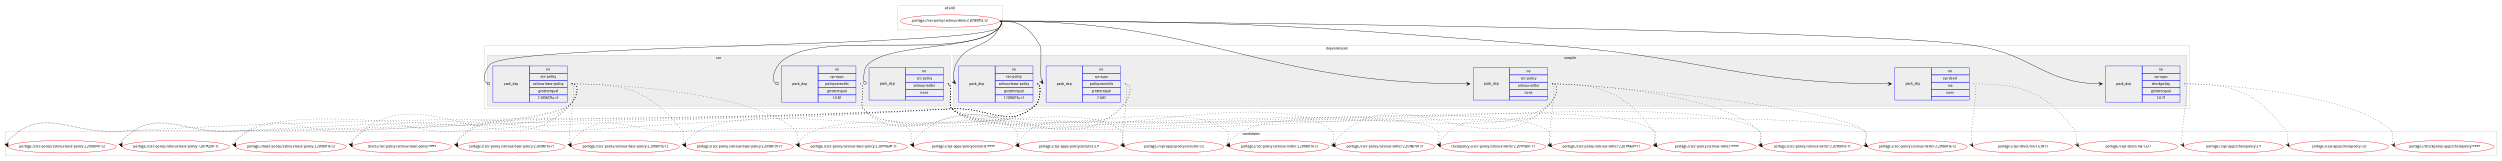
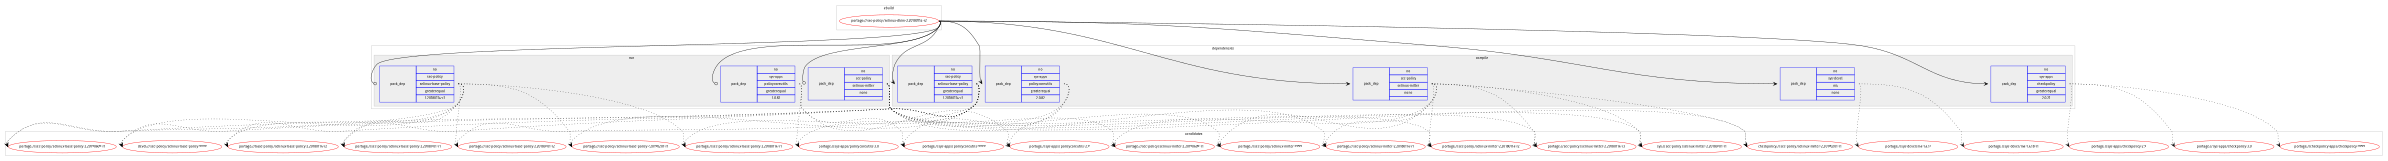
  digraph {
    compound=true
    concentrate=true
    fontname="Fira Sans"
    fontsize=10
    newrank=true
    rankdir=TB
    ranksep=1.5
    node [color=red fontname="Fira Sans" fontsize=10]
    edge [arrowhead=vee fontname="Fira Sans" headport=w style=dotted tailport=e weight=100]
    n1 [label="portage://sec-policy/selinux-dkim-2.20180114-r2" width=4]
    n2 [color=blue label=<<TABLE BORDER="0" CELLBORDER="1" CELLSPACING="0" CELLPADDING="4" WIDTH="220"><TR><TD ROWSPAN="6" CELLPADDING="30">pack_dep</TD></TR><TR><TD WIDTH="110">no</TD></TR><TR><TD>sec-policy</TD></TR><TR><TD>selinux-base-policy</TD></TR><TR><TD>greaterequal</TD></TR><TR><TD>2.20180114-r2</TD></TR></TABLE>> shape=none]
    n3 [color=blue label=<<TABLE BORDER="0" CELLBORDER="1" CELLSPACING="0" CELLPADDING="4" WIDTH="220"><TR><TD ROWSPAN="6" CELLPADDING="30">pack_dep</TD></TR><TR><TD WIDTH="110">no</TD></TR><TR><TD>sec-policy</TD></TR><TR><TD>selinux-milter</TD></TR><TR><TD>none</TD></TR><TR><TD></TD></TR></TABLE>> shape=none]
    n4 [color=blue label=<<TABLE BORDER="0" CELLBORDER="1" CELLSPACING="0" CELLPADDING="4" WIDTH="220"><TR><TD ROWSPAN="6" CELLPADDING="30">pack_dep</TD></TR><TR><TD WIDTH="110">no</TD></TR><TR><TD>sys-apps</TD></TR><TR><TD>checkpolicy</TD></TR><TR><TD>greaterequal</TD></TR><TR><TD>2.0.21</TD></TR></TABLE>> shape=none]
    n5 [color=blue label=<<TABLE BORDER="0" CELLBORDER="1" CELLSPACING="0" CELLPADDING="4" WIDTH="220"><TR><TD ROWSPAN="6" CELLPADDING="30">pack_dep</TD></TR><TR><TD WIDTH="110">no</TD></TR><TR><TD>sys-apps</TD></TR><TR><TD>policycoreutils</TD></TR><TR><TD>greaterequal</TD></TR><TR><TD>2.0.82</TD></TR></TABLE>> shape=none]
    n6 [color=blue label=<<TABLE BORDER="0" CELLBORDER="1" CELLSPACING="0" CELLPADDING="4" WIDTH="220"><TR><TD ROWSPAN="6" CELLPADDING="30">pack_dep</TD></TR><TR><TD WIDTH="110">no</TD></TR><TR><TD>sys-devel</TD></TR><TR><TD>m4</TD></TR><TR><TD>none</TD></TR><TR><TD></TD></TR></TABLE>> shape=none]
    n7 [color=blue label=<<TABLE BORDER="0" CELLBORDER="1" CELLSPACING="0" CELLPADDING="4" WIDTH="220"><TR><TD ROWSPAN="6" CELLPADDING="30">pack_dep</TD></TR><TR><TD WIDTH="110">no</TD></TR><TR><TD>sec-policy</TD></TR><TR><TD>selinux-base-policy</TD></TR><TR><TD>greaterequal</TD></TR><TR><TD>2.20180114-r2</TD></TR></TABLE>> shape=none]
    n8 [color=blue label=<<TABLE BORDER="0" CELLBORDER="1" CELLSPACING="0" CELLPADDING="4" WIDTH="220"><TR><TD ROWSPAN="6" CELLPADDING="30">pack_dep</TD></TR><TR><TD WIDTH="110">no</TD></TR><TR><TD>sec-policy</TD></TR><TR><TD>selinux-milter</TD></TR><TR><TD>none</TD></TR><TR><TD></TD></TR></TABLE>> shape=none]
    n9 [color=blue label=<<TABLE BORDER="0" CELLBORDER="1" CELLSPACING="0" CELLPADDING="4" WIDTH="220"><TR><TD ROWSPAN="6" CELLPADDING="30">pack_dep</TD></TR><TR><TD WIDTH="110">no</TD></TR><TR><TD>sys-apps</TD></TR><TR><TD>policycoreutils</TD></TR><TR><TD>greaterequal</TD></TR><TR><TD>2.0.82</TD></TR></TABLE>> shape=none]
    n10 [label="devel://sec-policy/selinux-base-policy-9999" width=4]
    n11 [label="portage://sec-policy/selinux-base-policy-2.20190609-r1" width=4]
    n12 [label="portage://sec-policy/selinux-base-policy-7.20190201-r1" width=4]
    n13 [label="portage://sec-policy/selinux-base-policy-2.20180701-r2" width=4]
    n14 [label="portage://sec-policy/selinux-base-policy-2.20180701-r1" width=4]
-   n15 [label="portage://sec-policy/selinux-base-policy-2.20180114-r3" width=4]
    n16 [label="portage://base-policy/selinux-base-policy-2.20180114-r2" width=4]
    n17 [label="portage://sec-policy/selinux-base-policy-2.20180114-r1" width=4]
    n18 [label="portage://sec-policy/selinux-milter-9999" width=4]
    n19 [label="portage://sec-policy/selinux-milter-2.20190609-r1" width=4]
    n20 [label="checkpolicy://sec-policy/selinux-milter-2.20190201-r1" width=4]
-   n21 [label="portage://sec-policy/selinux-milter-2.20180701-r1" width=4]
+   n21 [label="sys://sec-policy/selinux-milter-2.20180701-r1" width=4]
    n22 [label="portage://sec-policy/selinux-milter-2.20180114-r3" width=4]
    n23 [label="portage://sec-policy/selinux-milter-2.20180114-r2" width=4]
    n24 [label="portage://sec-policy/selinux-milter-2.20180114-r1" width=4]
    n25 [label="portage://checkpolicy-apps/checkpolicy-9999" width=4]
    n26 [label="portage://sys-apps/checkpolicy-3.0" width=4]
    n27 [label="portage://sys-apps/checkpolicy-2.9" width=4]
    n28 [label="portage://sys-apps/policycoreutils-9999" width=4]
    n29 [label="portage://sys-apps/policycoreutils-3.0" width=4]
    n30 [label="portage://sys-apps/policycoreutils-2.9" width=4]
    n31 [label="portage://sys-devel/m4-1.4.18-r1" width=4]
    n32 [label="portage://sys-devel/m4-1.4.17" width=4]
    subgraph cluster_1 {
      color=gray
      label=<<i>ebuild</i>>
      rank=same
      n1
    }
    subgraph cluster_2 {
      color=gray
      label=<<i>dependencies</i>>
      subgraph cluster_3 {
        color=gray
        fillcolor="#eeeeee"
        label=<<i>compile</i>>
        style=filled
        subgraph sub_4 {
          color=gray
          fillcolor="#eeeeee"
          label=<<i>compile</i>>
          style=filled
          n2
        }
        subgraph sub_5 {
          color=gray
          fillcolor="#eeeeee"
          label=<<i>compile</i>>
          style=filled
          n3
        }
        subgraph sub_6 {
          color=gray
          fillcolor="#eeeeee"
          label=<<i>compile</i>>
          style=filled
          n4
        }
        subgraph sub_7 {
          color=gray
          fillcolor="#eeeeee"
          label=<<i>compile</i>>
          style=filled
          n5
        }
        subgraph sub_8 {
          color=gray
          fillcolor="#eeeeee"
          label=<<i>compile</i>>
          style=filled
          n6
        }
      }
      subgraph cluster_9 {
        color=gray
        fillcolor="#eeeeee"
        label=<<i>compile and run</i>>
        style=filled
      }
      subgraph cluster_10 {
        color=gray
        fillcolor="#eeeeee"
        label=<<i>run</i>>
        style=filled
        subgraph sub_11 {
          color=gray
          fillcolor="#eeeeee"
          label=<<i>run</i>>
          style=filled
          n7
        }
        subgraph sub_12 {
          color=gray
          fillcolor="#eeeeee"
          label=<<i>run</i>>
          style=filled
          n8
        }
        subgraph sub_13 {
          color=gray
          fillcolor="#eeeeee"
          label=<<i>run</i>>
          style=filled
          n9
        }
      }
    }
    subgraph cluster_14 {
      color=gray
      label=<<i>candidates</i>>
      rank=same
      subgraph sub_15 {
        color=black
        label=<<i>candidates</i>>
        nodesep=1
        rank=same
        n10
        n11
        n12
        n13
        n14
-       n15
        n16
        n17
      }
      subgraph sub_16 {
        color=black
        label=<<i>candidates</i>>
        nodesep=1
        rank=same
        n18
        n19
        n20
        n21
        n22
        n23
        n24
      }
      subgraph sub_17 {
        color=black
        label=<<i>candidates</i>>
        nodesep=1
        rank=same
        n25
        n26
        n27
      }
      subgraph sub_18 {
        color=black
        label=<<i>candidates</i>>
        nodesep=1
        rank=same
        n28
        n29
        n30
      }
      subgraph sub_19 {
        color=black
        label=<<i>candidates</i>>
        nodesep=1
        rank=same
        n31
        n32
      }
      subgraph sub_20 {
        color=black
        label=<<i>candidates</i>>
        nodesep=1
        rank=same
        n10
        n11
        n12
        n13
        n14
-       n15
        n16
        n17
      }
      subgraph sub_21 {
        color=black
        label=<<i>candidates</i>>
        nodesep=1
        rank=same
        n18
        n19
        n20
        n21
        n22
        n23
        n24
      }
      subgraph sub_22 {
        color=black
        label=<<i>candidates</i>>
        nodesep=1
        rank=same
        n28
        n29
        n30
      }
    }
    n1 -> n2 [style=solid weight=20]
    n1 -> n3 [style=solid weight=20]
    n1 -> n4 [style=solid weight=20]
    n1 -> n5 [style=solid weight=20]
    n1 -> n6 [style=solid weight=20]
    n1 -> n7 [arrowhead=odot style=solid weight=20]
    n1 -> n8 [arrowhead=odot style=solid weight=20]
    n1 -> n9 [arrowhead=odot style=solid weight=20]
    n2 -> n10
    n2 -> n11
    n2 -> n12
    n2 -> n13
    n2 -> n14
-   n2 -> n15
    n2 -> n16
    n2 -> n17
    n3 -> n18
    n3 -> n19
    n3 -> n20
    n3 -> n21
    n3 -> n22
    n3 -> n23
    n3 -> n24
    n4 -> n25
    n4 -> n26
    n4 -> n27
    n5 -> n28
    n5 -> n29
    n5 -> n30
    n6 -> n31
    n6 -> n32
    n7 -> n10
    n7 -> n11
    n7 -> n12
    n7 -> n13
    n7 -> n14
-   n7 -> n15
    n7 -> n16
    n7 -> n17
    n8 -> n18
    n8 -> n19
    n8 -> n20
    n8 -> n21
    n8 -> n22
    n8 -> n23
    n8 -> n24
    n9 -> n28
    n9 -> n29
    n9 -> n30
  }
